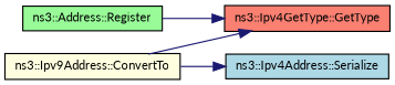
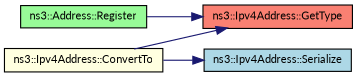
  digraph {
    fontname=Lato
    rankdir=LR
    node [color=black fontname=Lato fontsize=10 shape=record style=filled]
    edge [color=midnightblue fontname=Lato fontsize=10 labelfontname=Helvetica labelfontsize=10 style=solid]
-   n1 [fillcolor=lightyellow fontcolor=black height=0.2 label="ns3::Ipv9Address::ConvertTo" width=0.4]
-   n2 [fillcolor=salmon height=0.2 label="ns3::Ipv4GetType::GetType" width=0.4]
+   n1 [fillcolor=lightyellow fontcolor=black height=0.2 label="ns3::Ipv4Address::ConvertTo" width=0.4]
+   n2 [fillcolor=salmon height=0.2 label="ns3::Ipv4Address::GetType" width=0.4]
    n3 [fillcolor=lightblue height=0.2 label="ns3::Ipv4Address::Serialize" width=0.4]
    n4 [fillcolor=palegreen height=0.2 label="ns3::Address::Register" width=0.4]
    n1 -> n2
    n1 -> n3
    n4 -> n2
  }
